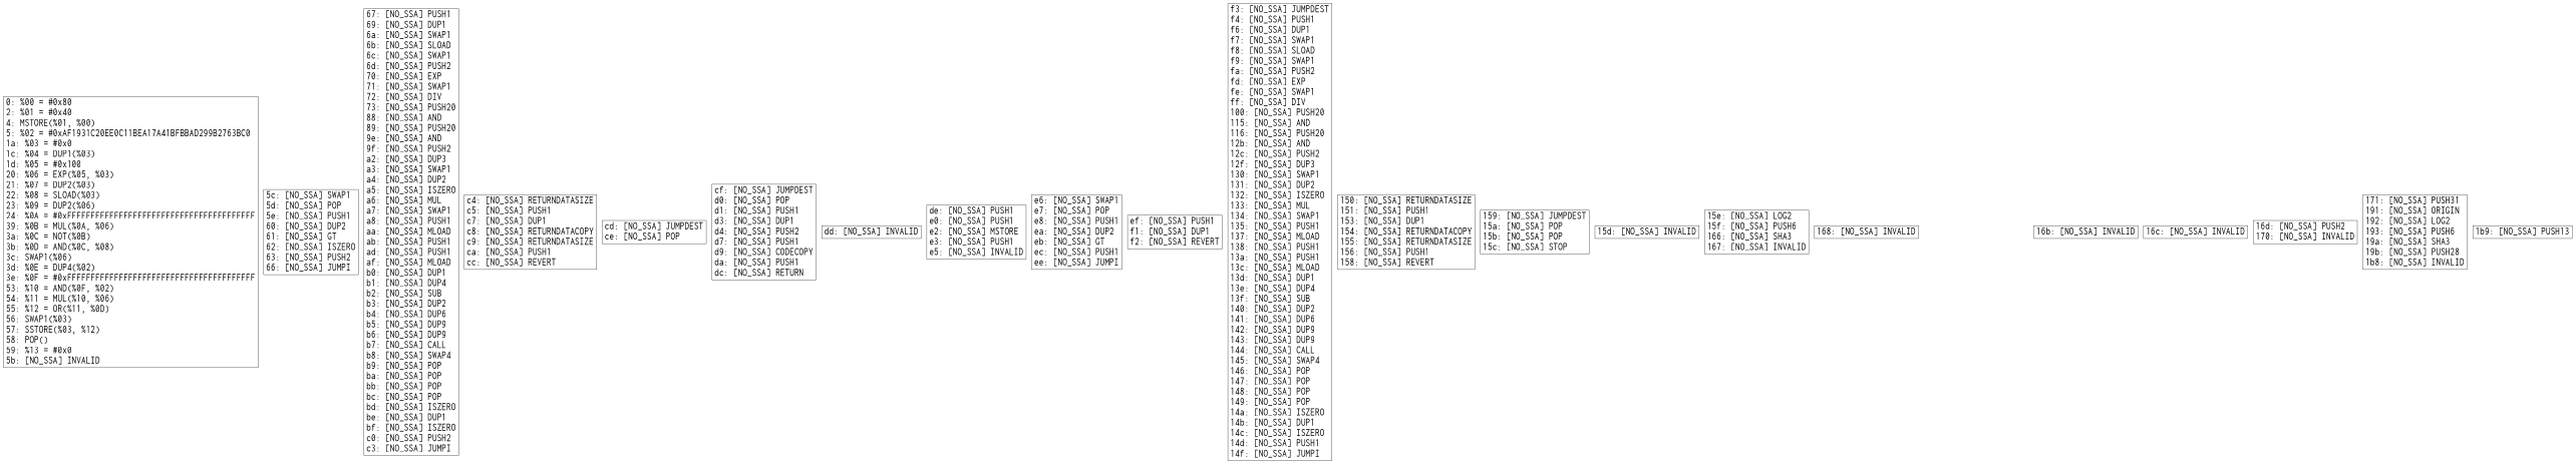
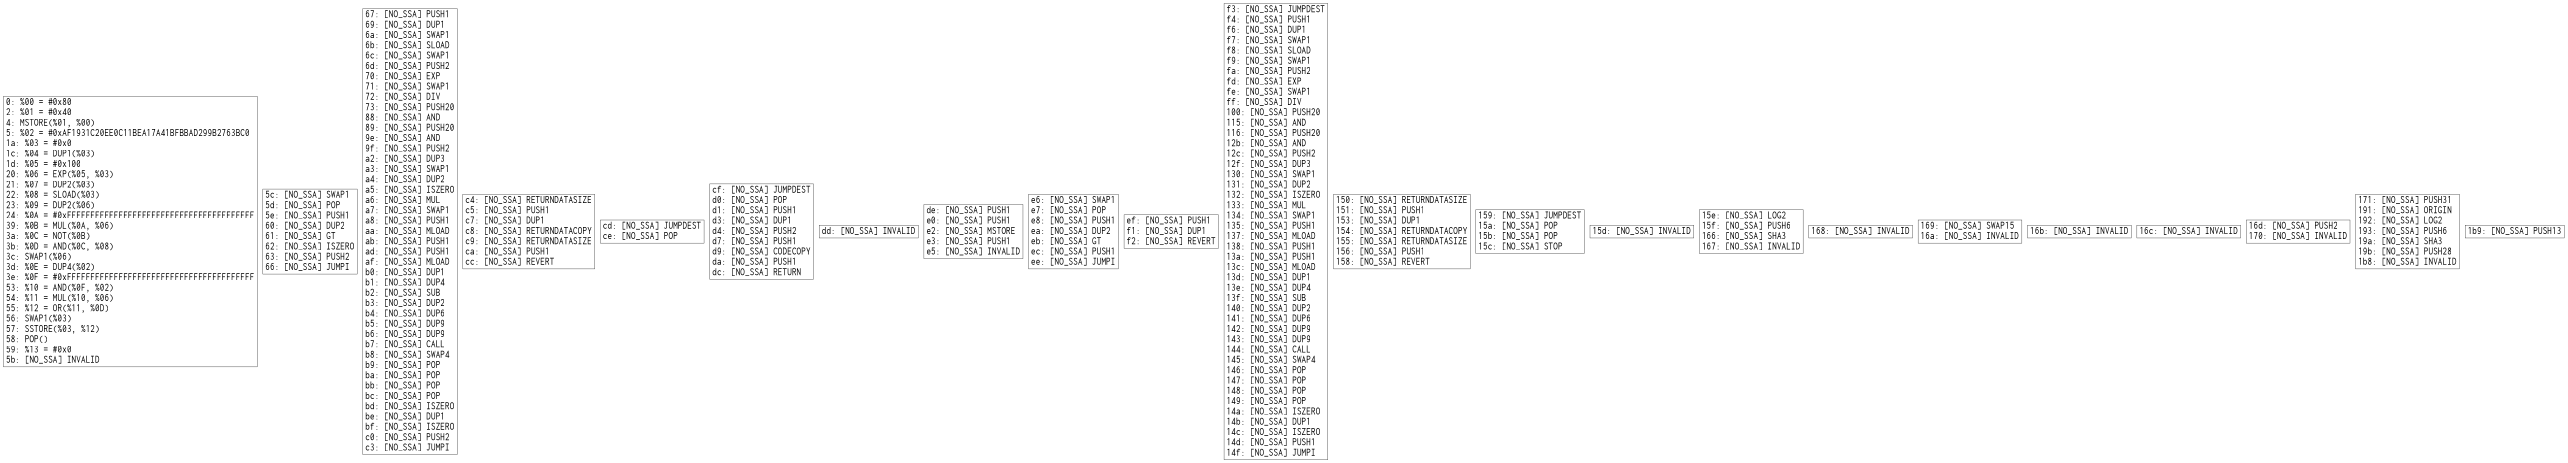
  digraph {
    node [fontname=Courier fontsize=30.0 rank=same shape=box]
    n1 [label="0: %00 = #0x80\l2: %01 = #0x40\l4: MSTORE(%01, %00)\l5: %02 = #0xAF1931C20EE0C11BEA17A41BFBBAD299B2763BC0\l1a: %03 = #0x0\l1c: %04 = DUP1(%03)\l1d: %05 = #0x100\l20: %06 = EXP(%05, %03)\l21: %07 = DUP2(%03)\l22: %08 = SLOAD(%03)\l23: %09 = DUP2(%06)\l24: %0A = #0xFFFFFFFFFFFFFFFFFFFFFFFFFFFFFFFFFFFFFFFF\l39: %0B = MUL(%0A, %06)\l3a: %0C = NOT(%0B)\l3b: %0D = AND(%0C, %08)\l3c: SWAP1(%06)\l3d: %0E = DUP4(%02)\l3e: %0F = #0xFFFFFFFFFFFFFFFFFFFFFFFFFFFFFFFFFFFFFFFF\l53: %10 = AND(%0F, %02)\l54: %11 = MUL(%10, %06)\l55: %12 = OR(%11, %0D)\l56: SWAP1(%03)\l57: SSTORE(%03, %12)\l58: POP()\l59: %13 = #0x0\l5b: [NO_SSA] INVALID\l"]
    n2 [label="5c: [NO_SSA] SWAP1\l5d: [NO_SSA] POP\l5e: [NO_SSA] PUSH1\l60: [NO_SSA] DUP2\l61: [NO_SSA] GT\l62: [NO_SSA] ISZERO\l63: [NO_SSA] PUSH2\l66: [NO_SSA] JUMPI\l"]
    n3 [label="67: [NO_SSA] PUSH1\l69: [NO_SSA] DUP1\l6a: [NO_SSA] SWAP1\l6b: [NO_SSA] SLOAD\l6c: [NO_SSA] SWAP1\l6d: [NO_SSA] PUSH2\l70: [NO_SSA] EXP\l71: [NO_SSA] SWAP1\l72: [NO_SSA] DIV\l73: [NO_SSA] PUSH20\l88: [NO_SSA] AND\l89: [NO_SSA] PUSH20\l9e: [NO_SSA] AND\l9f: [NO_SSA] PUSH2\la2: [NO_SSA] DUP3\la3: [NO_SSA] SWAP1\la4: [NO_SSA] DUP2\la5: [NO_SSA] ISZERO\la6: [NO_SSA] MUL\la7: [NO_SSA] SWAP1\la8: [NO_SSA] PUSH1\laa: [NO_SSA] MLOAD\lab: [NO_SSA] PUSH1\lad: [NO_SSA] PUSH1\laf: [NO_SSA] MLOAD\lb0: [NO_SSA] DUP1\lb1: [NO_SSA] DUP4\lb2: [NO_SSA] SUB\lb3: [NO_SSA] DUP2\lb4: [NO_SSA] DUP6\lb5: [NO_SSA] DUP9\lb6: [NO_SSA] DUP9\lb7: [NO_SSA] CALL\lb8: [NO_SSA] SWAP4\lb9: [NO_SSA] POP\lba: [NO_SSA] POP\lbb: [NO_SSA] POP\lbc: [NO_SSA] POP\lbd: [NO_SSA] ISZERO\lbe: [NO_SSA] DUP1\lbf: [NO_SSA] ISZERO\lc0: [NO_SSA] PUSH2\lc3: [NO_SSA] JUMPI\l"]
    n4 [label="c4: [NO_SSA] RETURNDATASIZE\lc5: [NO_SSA] PUSH1\lc7: [NO_SSA] DUP1\lc8: [NO_SSA] RETURNDATACOPY\lc9: [NO_SSA] RETURNDATASIZE\lca: [NO_SSA] PUSH1\lcc: [NO_SSA] REVERT\l"]
    n5 [label="cd: [NO_SSA] JUMPDEST\lce: [NO_SSA] POP\l"]
    n6 [label="cf: [NO_SSA] JUMPDEST\ld0: [NO_SSA] POP\ld1: [NO_SSA] PUSH1\ld3: [NO_SSA] DUP1\ld4: [NO_SSA] PUSH2\ld7: [NO_SSA] PUSH1\ld9: [NO_SSA] CODECOPY\lda: [NO_SSA] PUSH1\ldc: [NO_SSA] RETURN\l"]
    n7 [label="dd: [NO_SSA] INVALID\l"]
    n8 [label="de: [NO_SSA] PUSH1\le0: [NO_SSA] PUSH1\le2: [NO_SSA] MSTORE\le3: [NO_SSA] PUSH1\le5: [NO_SSA] INVALID\l"]
    n9 [label="e6: [NO_SSA] SWAP1\le7: [NO_SSA] POP\le8: [NO_SSA] PUSH1\lea: [NO_SSA] DUP2\leb: [NO_SSA] GT\lec: [NO_SSA] PUSH1\lee: [NO_SSA] JUMPI\l"]
    n10 [label="ef: [NO_SSA] PUSH1\lf1: [NO_SSA] DUP1\lf2: [NO_SSA] REVERT\l"]
    n11 [label="f3: [NO_SSA] JUMPDEST\lf4: [NO_SSA] PUSH1\lf6: [NO_SSA] DUP1\lf7: [NO_SSA] SWAP1\lf8: [NO_SSA] SLOAD\lf9: [NO_SSA] SWAP1\lfa: [NO_SSA] PUSH2\lfd: [NO_SSA] EXP\lfe: [NO_SSA] SWAP1\lff: [NO_SSA] DIV\l100: [NO_SSA] PUSH20\l115: [NO_SSA] AND\l116: [NO_SSA] PUSH20\l12b: [NO_SSA] AND\l12c: [NO_SSA] PUSH2\l12f: [NO_SSA] DUP3\l130: [NO_SSA] SWAP1\l131: [NO_SSA] DUP2\l132: [NO_SSA] ISZERO\l133: [NO_SSA] MUL\l134: [NO_SSA] SWAP1\l135: [NO_SSA] PUSH1\l137: [NO_SSA] MLOAD\l138: [NO_SSA] PUSH1\l13a: [NO_SSA] PUSH1\l13c: [NO_SSA] MLOAD\l13d: [NO_SSA] DUP1\l13e: [NO_SSA] DUP4\l13f: [NO_SSA] SUB\l140: [NO_SSA] DUP2\l141: [NO_SSA] DUP6\l142: [NO_SSA] DUP9\l143: [NO_SSA] DUP9\l144: [NO_SSA] CALL\l145: [NO_SSA] SWAP4\l146: [NO_SSA] POP\l147: [NO_SSA] POP\l148: [NO_SSA] POP\l149: [NO_SSA] POP\l14a: [NO_SSA] ISZERO\l14b: [NO_SSA] DUP1\l14c: [NO_SSA] ISZERO\l14d: [NO_SSA] PUSH1\l14f: [NO_SSA] JUMPI\l"]
    n12 [label="150: [NO_SSA] RETURNDATASIZE\l151: [NO_SSA] PUSH1\l153: [NO_SSA] DUP1\l154: [NO_SSA] RETURNDATACOPY\l155: [NO_SSA] RETURNDATASIZE\l156: [NO_SSA] PUSH1\l158: [NO_SSA] REVERT\l"]
    n13 [label="159: [NO_SSA] JUMPDEST\l15a: [NO_SSA] POP\l15b: [NO_SSA] POP\l15c: [NO_SSA] STOP\l"]
    n14 [label="15d: [NO_SSA] INVALID\l"]
    n15 [label="15e: [NO_SSA] LOG2\l15f: [NO_SSA] PUSH6\l166: [NO_SSA] SHA3\l167: [NO_SSA] INVALID\l"]
    n16 [label="168: [NO_SSA] INVALID\l"]
+   n17 [label="169: [NO_SSA] SWAP15\l16a: [NO_SSA] INVALID\l"]
    n18 [label="16b: [NO_SSA] INVALID\l"]
    n19 [label="16c: [NO_SSA] INVALID\l"]
    n20 [label="16d: [NO_SSA] PUSH2\l170: [NO_SSA] INVALID\l"]
    n21 [label="171: [NO_SSA] PUSH31\l191: [NO_SSA] ORIGIN\l192: [NO_SSA] LOG2\l193: [NO_SSA] PUSH6\l19a: [NO_SSA] SHA3\l19b: [NO_SSA] PUSH28\l1b8: [NO_SSA] INVALID\l"]
    n22 [label="1b9: [NO_SSA] PUSH13\l"]
    subgraph sub_1 {
      n1
      n2
      n3
      n4
      n5
      n6
      n7
      n8
      n9
      n10
      n11
      n12
      n13
      n14
      n15
      n16
+     n17
      n18
      n19
      n20
      n21
      n22
    }
  }
